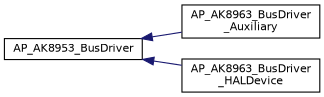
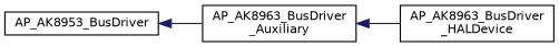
  digraph {
    rankdir=LR
    node [color=black fillcolor=white fontname=Helvetica fontsize=10 shape=record style=filled]
    edge [color=midnightblue dir=back fontname=Helvetica fontsize=10 labelfontname=Helvetica labelfontsize=10 style=solid]
    n1 [height=0.2 label=AP_AK8953_BusDriver width=0.4]
    n2 [height=0.2 label="AP_AK8963_BusDriver\l_Auxiliary" width=0.4]
    n3 [height=0.2 label="AP_AK8963_BusDriver\l_HALDevice" width=0.4]
    n1 -> n2
-   n1 -> n3
+   n2 -> n3
  }
